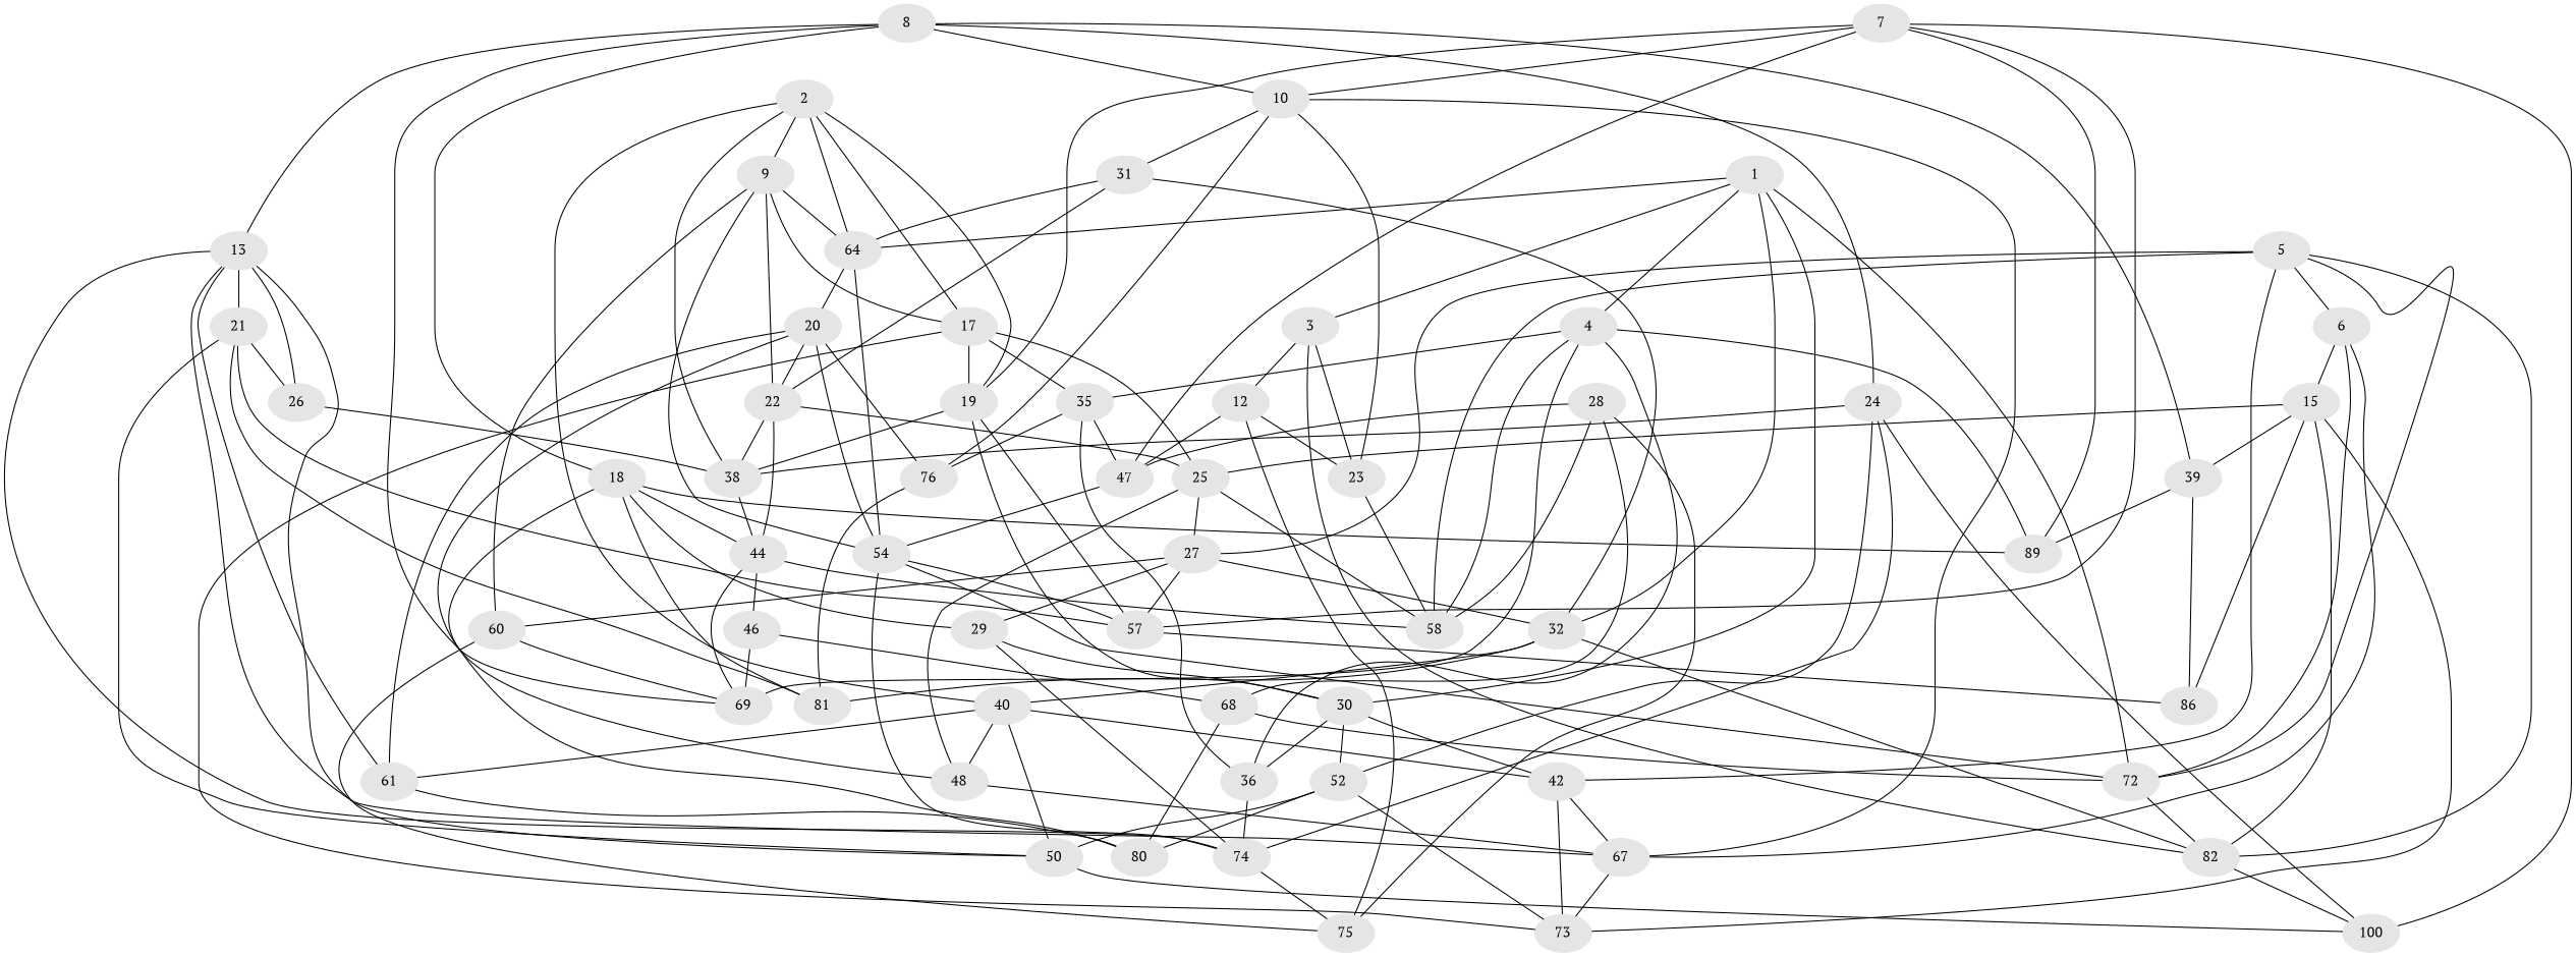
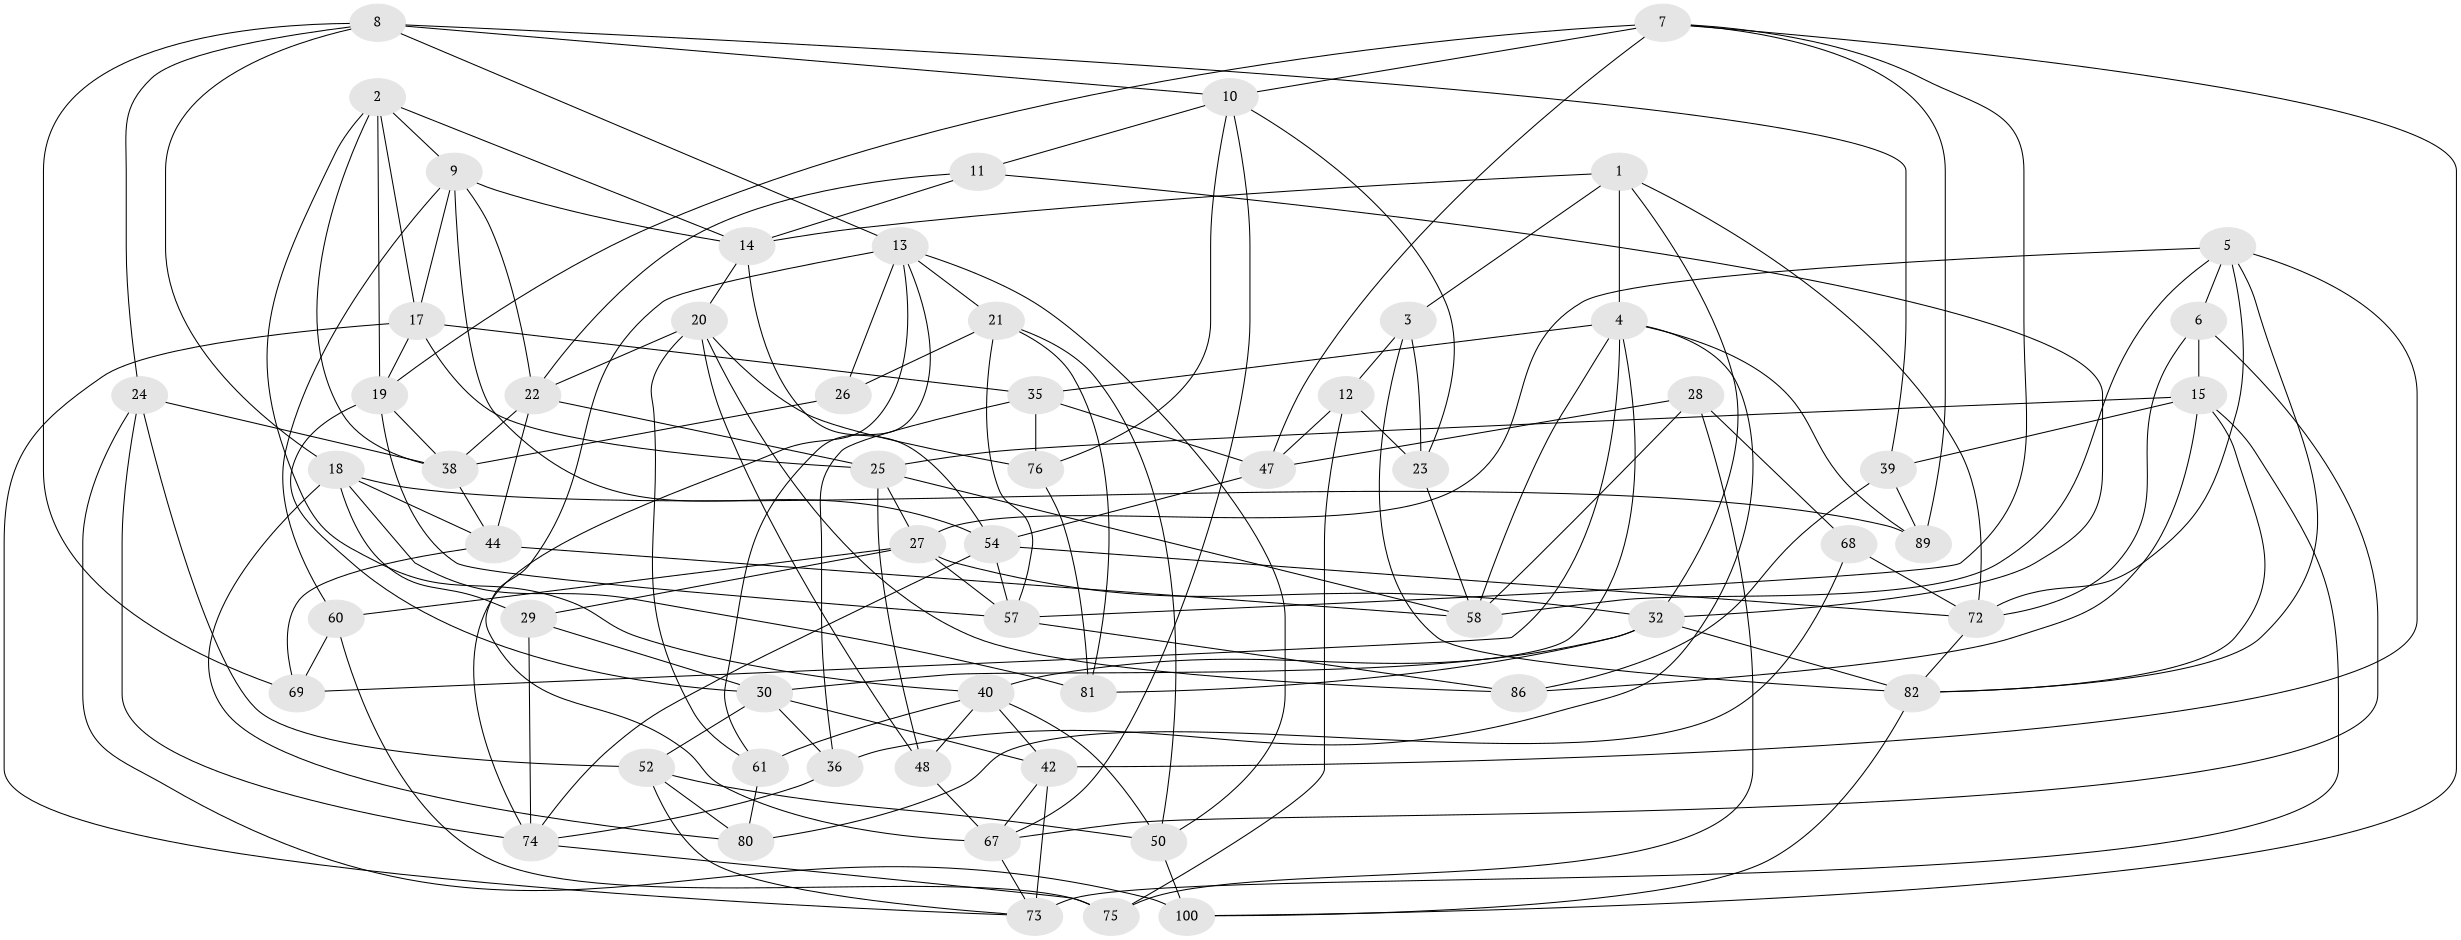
  graph {
    fontname="PT Serif"
    node [color=gray90 fontname="PT Serif" style=filled]
    edge [fontname="PT Serif"]
    1 [super="+95"]
    3
    4 [super="+85"]
-   14 [super="+99" label=64]
+   14 [super="+99"]
    30 [super="+77"]
    32 [super="+93"]
    72 [super="+97"]
    12
    23
    82 [super="+96"]
    35 [super="+45"]
    36
    58 [super="+88"]
    69 [super="+87"]
    89
    54 [super="+59"]
    20 [super="+34"]
    42 [super="+98"]
    52 [super="+62"]
    40 [super="+49"]
    81
    2 [super="+53"]
    9 [super="+90"]
    17 [super="+31"]
    19 [super="+50"]
    38 [super="+84"]
    22 [super="+78"]
    60
    25 [super="+41"]
    73 [super="+83"]
    57 [super="+91"]
    44 [super="+55"]
    61
    n34 [label=50 super="+79"]
    48
    47 [super="+66"]
    75
    100
    76
    74 [super="+92"]
    5 [super="+33"]
    6
    27 [super="+64"]
    15 [super="+16"]
    67 [super="+71"]
    29
    39
    86
    7 [super="+65"]
    10 [super="+51"]
-   11 [label=31]
+   11
    8 [super="+56"]
    13 [super="+94"]
    18 [super="+63"]
    24 [super="+43"]
    21 [super="+37"]
    26
    80
-   46
    28
    68
    1 -- 3
    1 -- 4
    1 -- 14
-   1 -- 30
+   4 -- 30
    1 -- 32
    1 -- 72
    3 -- 12
    3 -- 23
    3 -- 82
    4 -- 35
    4 -- 36
    4 -- 58
    4 -- 69
    4 -- 89
    14 -- 54
    14 -- 20
    30 -- 36
    30 -- 42
    30 -- 52
    32 -- 82
    32 -- 40
    32 -- 81
    72 -- 82
    12 -- 23
    12 -- 47
    12 -- 75
    23 -- 58
    82 -- 100
    35 -- 36
    35 -- 47 [weight=2]
    35 -- 76
    36 -- 74
    54 -- 72
    54 -- 57
    54 -- 74
    20 -- 22
    20 -- 61
    20 -- 48
    20 -- 76
-   20 -- 54
+   20 -- 86
    42 -- 73 [weight=2]
    42 -- 67
    52 -- 73
    52 -- n34 [weight=2]
    52 -- 80
    40 -- 42
    40 -- 61
    40 -- n34
    40 -- 48
    2 -- 14
    2 -- 40
    2 -- 9
    2 -- 17
    2 -- 19
    2 -- 38
    9 -- 14
    9 -- 54
    9 -- 17
    9 -- 22
    9 -- 60
    17 -- 35
    17 -- 19
    17 -- 25
    17 -- 73
    19 -- 30
    19 -- 38
    19 -- 57
    38 -- 44
    22 -- 38
    22 -- 25
    22 -- 44
    60 -- 69
    60 -- 75
    25 -- 58
    25 -- 48
    25 -- 27
    57 -- 86
    44 -- 58
    44 -- 69
-   44 -- 46
    61 -- 80
    n34 -- 100
    48 -- 67
    47 -- 54
    76 -- 81
    74 -- 75
    5 -- 72
    5 -- 82
    5 -- 58
    5 -- 42
    5 -- 6
    5 -- 27
    6 -- 72
    6 -- 15
    6 -- 67
    27 -- 32
    27 -- 60
    27 -- 57
    27 -- 29
    15 -- 82
    15 -- 25
    15 -- 73
    15 -- 39
    15 -- 86
    67 -- 73
    29 -- 30
    29 -- 74
    39 -- 89
    39 -- 86
    7 -- 89
    7 -- 19
    7 -- 57
    7 -- 47
    7 -- 100
    7 -- 10
    10 -- 23
    10 -- 76
    10 -- 67
    10 -- 11
    11 -- 14
    11 -- 32
    11 -- 22
    8 -- 69
    8 -- 39
    8 -- 10
    8 -- 13
    8 -- 18
    8 -- 24
    13 -- 61
    13 -- n34
    13 -- 74
    13 -- 67
    13 -- 21
    13 -- 26
    18 -- 89
    18 -- 81
    18 -- 44
    18 -- 29
    18 -- 80
    24 -- 52
    24 -- 38
    24 -- 100
    24 -- 74
    21 -- 81
    21 -- 57
    21 -- n34
    21 -- 26 [weight=2]
    26 -- 38
-   46 -- 69 [weight=2]
-   46 -- 68
    28 -- 58
    28 -- 47
    28 -- 75
    28 -- 68
    68 -- 72
    68 -- 80
  }
